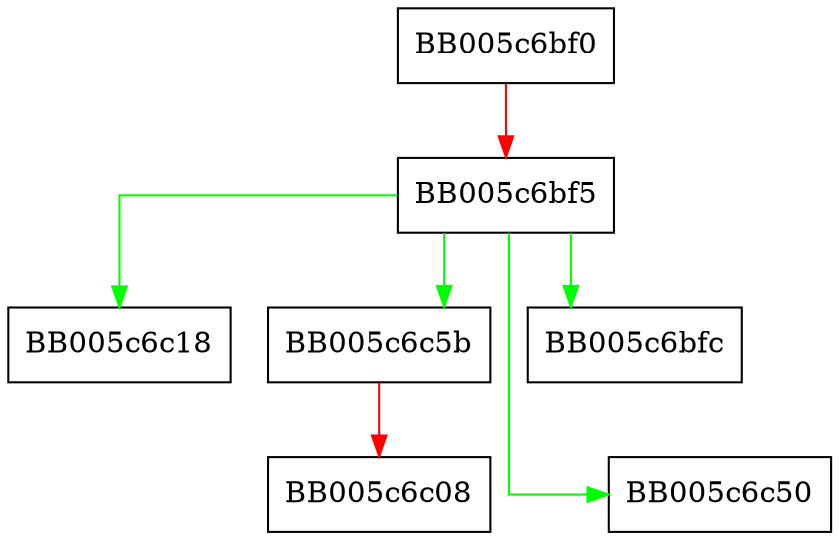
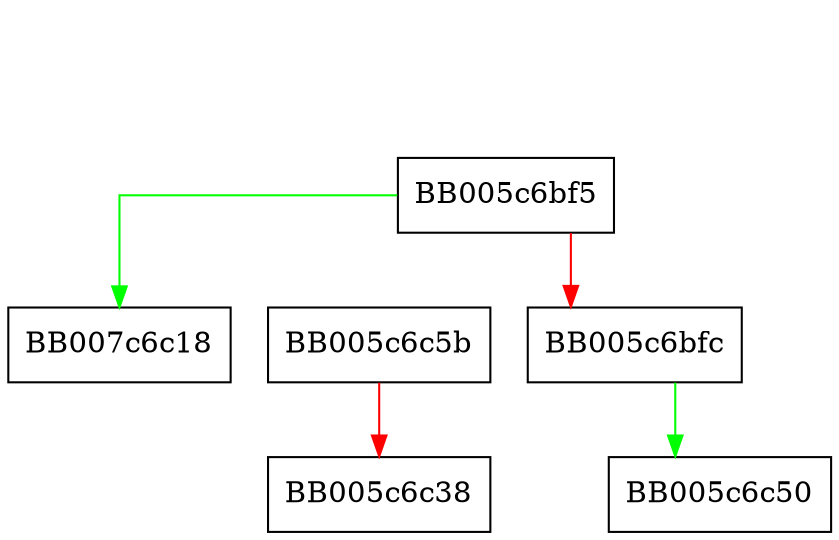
  digraph {
    splines=ortho
    node [shape=box]
    edge [color=red]
-   BB005c6bf0
    BB005c6bf5
-   BB005c6c18
+   BB005c6c18 [label=BB007c6c18]
    BB005c6c5b
    BB005c6bfc
-   BB005c6c08
+   BB005c6c08 [label=BB005c6c38]
    n7 [label=BB005c6c50]
-   BB005c6bf0 -> BB005c6bf5
    BB005c6bf5 -> BB005c6c18 [color=green]
-   BB005c6bf5 -> BB005c6c5b [color=green]
-   BB005c6bf5 -> BB005c6bfc [color=green]
+   BB005c6bf5 -> BB005c6bfc
    BB005c6c5b -> BB005c6c08
-   BB005c6bf5 -> n7 [color=green]
+   BB005c6bfc -> n7 [color=green]
  }
